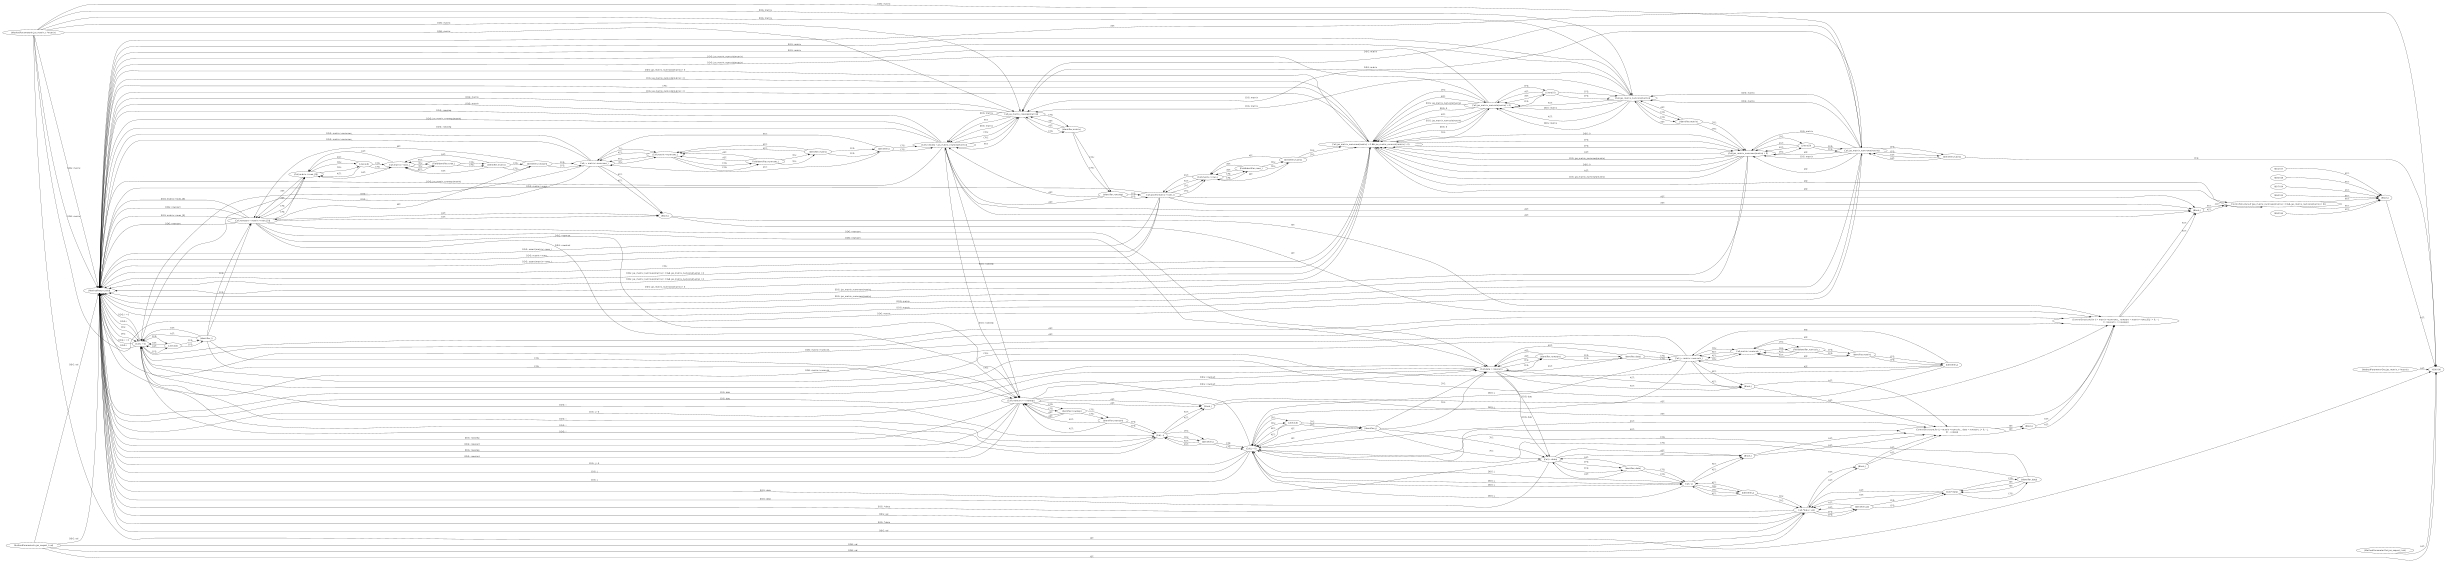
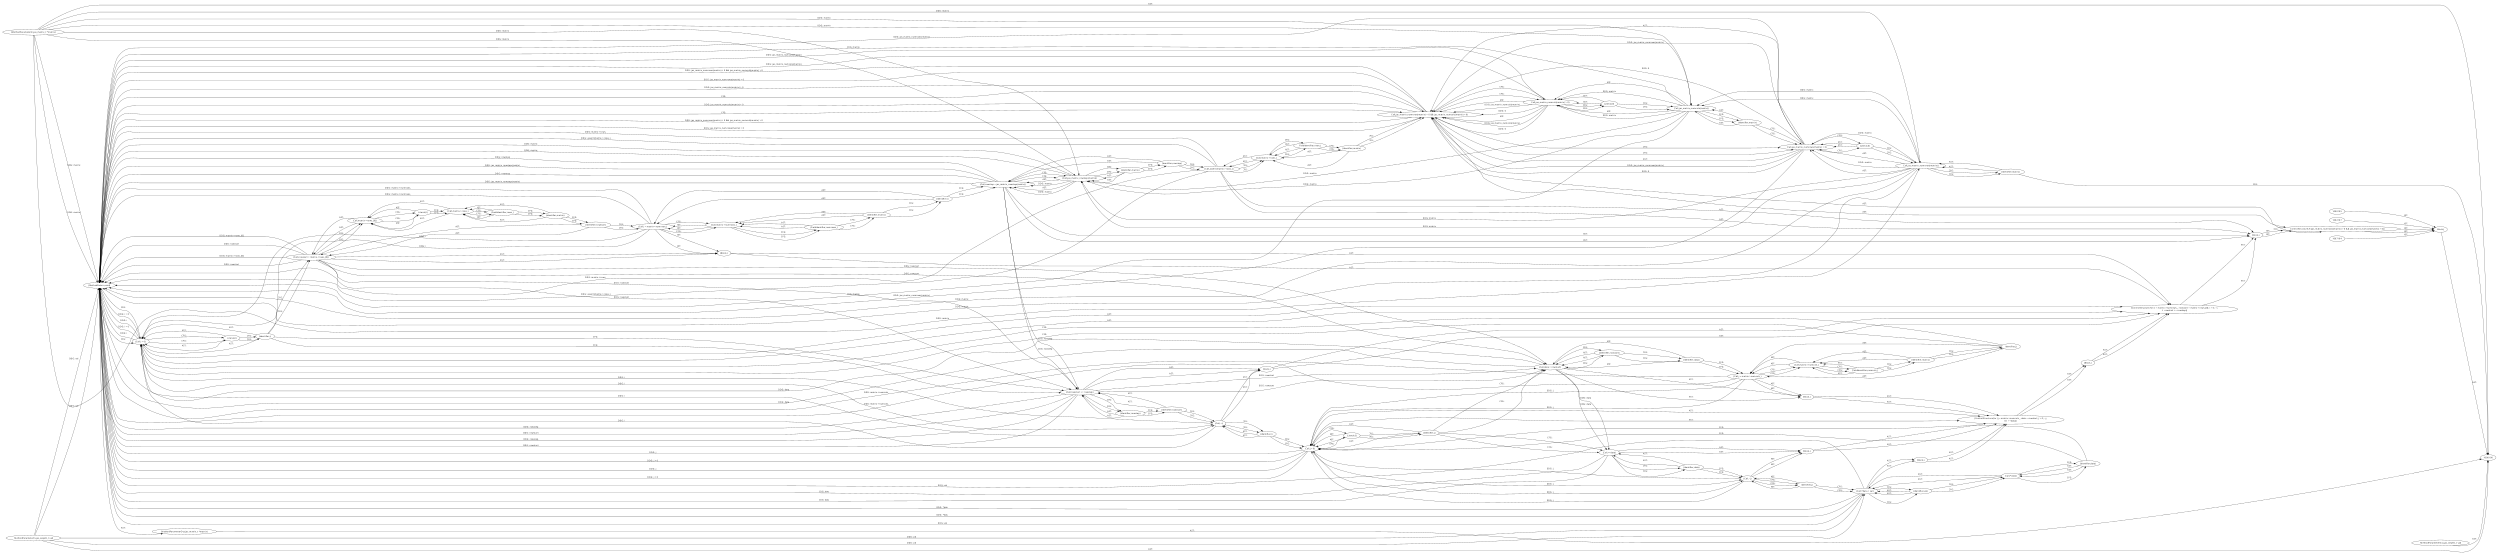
  digraph {
    fontname="Open Sans"
    rankdir=LR
    node [fontname="Open Sans"]
    edge [fontname="Open Sans"]
    n1 [label="(MethodReturn,void)"]
    n2 [label="(Call,i > 0)"]
    n3 [label="(Call,jas_matrix_numrows(matrix) > 0 && jas_matrix_numcols(matrix) > 0)"]
    1000100
    n5 [label="(ControlStructure,for (i = matrix->numrows_, rowstart = matrix->rows_[0]; i > 0; --i,\n\t\t  rowstart += rowstep))"]
    n6 [label="(Literal,0)"]
    n7 [label="(Call,--i)"]
    n8 [label="(ControlStructure,if (jas_matrix_numrows(matrix) > 0 && jas_matrix_numcols(matrix) > 0))"]
    n9 [label="(Call,jas_matrix_numrows(matrix) > 0)"]
    n10 [label="(Call,jas_matrix_numcols(matrix) > 0)"]
    n11 [label="(MethodParameterIn,jas_matrix_t *matrix)"]
    n12 [label="(Call,jas_matrix_rowstep(matrix))"]
    n13 [label="(Call,jas_matrix_numcols(matrix))"]
    n14 [label="(Call,jas_matrix_numrows(matrix))"]
    n15 [label="(Call,rowstep = jas_matrix_rowstep(matrix))"]
    n16 [label="(Identifier,matrix)"]
    n17 [label="(Identifier,matrix)"]
    n18 [label="(Identifier,matrix)"]
    n19 [label="(MethodParameterOut,jas_matrix_t *matrix)"]
    n20 [label="(MethodParameterIn,jas_seqent_t val)"]
    n21 [label="(Call,*data = val)"]
    n22 [label="(Block,)"]
    n23 [label="(Identifier,val)"]
    n24 [label="(MethodParameterOut,jas_seqent_t val)"]
    n25 [label="(FieldIdentifier,rows_)"]
    n26 [label="(Call,matrix->rows_)"]
    n27 [label="(Identifier,matrix)"]
    n28 [label="(Call,assert(matrix->rows_))"]
    n29 [label="(Block,)"]
    n30 [label="(Call,rowstart += rowstep)"]
    n31 [label="(Identifier,rowstep)"]
    n32 [label="(Call,data = rowstart)"]
    n33 [label="(Block,)"]
    n34 [label="(Identifier,rowstep)"]
    n35 [label="(Call,matrix->numrows_)"]
    n36 [label="(FieldIdentifier,numrows_)"]
    n37 [label="(Call,i = matrix->numrows_)"]
    n38 [label="(Identifier,matrix)"]
    n39 [label="(Block,)"]
    n40 [label="(Identifier,i)"]
    n41 [label="(Call,rowstart = matrix->rows_[0])"]
    n42 [label="(Call,matrix->rows_[0])"]
    n43 [label="(Literal,0)"]
    n44 [label="(Identifier,rowstart)"]
    n45 [label="(Block,)"]
    n46 [label="(Call,++data)"]
    n47 [label="(Identifier,rowstart)"]
    n48 [label="(Call,matrix->rows_)"]
    n49 [label="(FieldIdentifier,rows_)"]
    n50 [label="(Identifier,matrix)"]
    n51 [label="(Identifier,i)"]
    n52 [label="(Identifier,i)"]
    n53 [label="(Call,j > 0)"]
    n54 [label="(ControlStructure,for (j = matrix->numcols_, data = rowstart; j > 0; --j,\n\t\t\t  ++data))"]
    n55 [label="(Literal,0)"]
    n56 [label="(Call,--j)"]
    n57 [label="(Identifier,rowstart)"]
    n58 [label="(Block,)"]
    n59 [label="(Call,matrix->numcols_)"]
    n60 [label="(FieldIdentifier,numcols_)"]
    n61 [label="(Call,j = matrix->numcols_)"]
    n62 [label="(Identifier,matrix)"]
    n63 [label="(Identifier,j)"]
    n64 [label="(Identifier,data)"]
    n65 [label="(Block,)"]
    n66 [label="(Identifier,data)"]
    n67 [label="(Identifier,j)"]
    n68 [label="(Identifier,j)"]
    n69 [label="(Call,*data)"]
    n70 [label="(Identifier,data)"]
    n71 [label="(Block,)"]
    n72 [label="(Literal,0)"]
    n73 [label="(Literal,0)"]
    n74 [label=1007104]
    1000105
-   1000106
    n77 [label=1002107]
-   1000108
    n1 -> n2 [label="CFG: "]
    n1 -> n2 [label="CFG: "]
    n1 -> n3 [label="CFG: "]
    n1 -> n3 [label="CFG: "]
-   n1 -> 1000100 [label="AST: "]
+   n1 -> n19 [label="AST: "]
    n2 -> n1 [label="DDG: i > 0"]
    n2 -> n1 [label="DDG: i"]
    n2 -> n1 [label="DDG: i > 0"]
    n2 -> n1 [label="DDG: i"]
    n2 -> n5 [label="AST: "]
    n2 -> n5 [label="AST: "]
    n2 -> n6 [label="CFG: "]
    n2 -> n6 [label="CFG: "]
    n2 -> n7 [label="DDG: i"]
    n2 -> n7 [label="DDG: i"]
    n3 -> n1 [label="DDG: jas_matrix_numcols(matrix) > 0"]
    n3 -> n1 [label="DDG: jas_matrix_numrows(matrix) > 0 && jas_matrix_numcols(matrix) > 0"]
    n3 -> n1 [label="DDG: jas_matrix_numrows(matrix) > 0"]
    n3 -> n1 [label="DDG: jas_matrix_numcols(matrix) > 0"]
    n3 -> n1 [label="DDG: jas_matrix_numrows(matrix) > 0 && jas_matrix_numcols(matrix) > 0"]
    n3 -> n1 [label="DDG: jas_matrix_numrows(matrix) > 0"]
    n3 -> n8 [label="AST: "]
    n3 -> n8 [label="AST: "]
    n3 -> n9 [label="CFG: "]
    n3 -> n9 [label="CFG: "]
    n3 -> n10 [label="CFG: "]
    n3 -> n10 [label="CFG: "]
    n5 -> n29 [label="AST: "]
    n5 -> n29 [label="AST: "]
    n6 -> n2 [label="AST: "]
    n6 -> n2 [label="AST: "]
    n6 -> n51 [label="CFG: "]
    n6 -> n51 [label="CFG: "]
    n7 -> n2 [label="DDG: i"]
    n7 -> n2 [label="DDG: i"]
    n7 -> n33 [label="AST: "]
    n7 -> n33 [label="AST: "]
    n7 -> n52 [label="CFG: "]
    n7 -> n52 [label="CFG: "]
    n8 -> n71 [label="AST: "]
    n8 -> n71 [label="AST: "]
    n9 -> n1 [label="DDG: jas_matrix_numrows(matrix)"]
    n9 -> n1 [label="DDG: jas_matrix_numrows(matrix)"]
    n9 -> n3 [label="AST: "]
    n9 -> n3 [label="DDG: jas_matrix_numrows(matrix)"]
    n9 -> n3 [label="DDG: 0"]
    n9 -> n3 [label="AST: "]
    n9 -> n3 [label="DDG: jas_matrix_numrows(matrix)"]
    n9 -> n3 [label="DDG: 0"]
    n9 -> n72 [label="CFG: "]
    n9 -> n72 [label="CFG: "]
    n10 -> n1 [label="DDG: jas_matrix_numcols(matrix)"]
    n10 -> n1 [label="DDG: jas_matrix_numcols(matrix)"]
    n10 -> n3 [label="AST: "]
    n10 -> n3 [label="DDG: jas_matrix_numcols(matrix)"]
    n10 -> n3 [label="DDG: 0"]
    n10 -> n3 [label="AST: "]
    n10 -> n3 [label="DDG: jas_matrix_numcols(matrix)"]
    n10 -> n3 [label="DDG: 0"]
    n10 -> n73 [label="CFG: "]
    n10 -> n73 [label="CFG: "]
    n11 -> n1 [label="DDG: matrix"]
    n11 -> n1 [label="DDG: matrix"]
    n11 -> 1000100 [label="AST: "]
    n11 -> n12 [label="DDG: matrix"]
    n11 -> n12 [label="DDG: matrix"]
    n11 -> n13 [label="DDG: matrix"]
    n11 -> n13 [label="DDG: matrix"]
    n11 -> n14 [label="DDG: matrix"]
    n11 -> n14 [label="DDG: matrix"]
    n12 -> n1 [label="DDG: matrix"]
    n12 -> n1 [label="DDG: matrix"]
    n12 -> n15 [label="AST: "]
    n12 -> n15 [label="DDG: matrix"]
    n12 -> n15 [label="AST: "]
    n12 -> n15 [label="DDG: matrix"]
    n12 -> n16 [label="CFG: "]
    n12 -> n16 [label="CFG: "]
    n13 -> n1 [label="DDG: matrix"]
    n13 -> n1 [label="DDG: matrix"]
    n13 -> n10 [label="AST: "]
    n13 -> n10 [label="DDG: matrix"]
    n13 -> n10 [label="AST: "]
    n13 -> n10 [label="DDG: matrix"]
    n13 -> n12 [label="DDG: matrix"]
    n13 -> n12 [label="DDG: matrix"]
    n13 -> n17 [label="CFG: "]
    n13 -> n17 [label="CFG: "]
    n14 -> n1 [label="DDG: matrix"]
    n14 -> n1 [label="DDG: matrix"]
    n14 -> n9 [label="AST: "]
    n14 -> n9 [label="DDG: matrix"]
    n14 -> n9 [label="AST: "]
    n14 -> n9 [label="DDG: matrix"]
    n14 -> n12 [label="DDG: matrix"]
    n14 -> n12 [label="DDG: matrix"]
    n14 -> n13 [label="DDG: matrix"]
    n14 -> n13 [label="DDG: matrix"]
    n14 -> n18 [label="CFG: "]
    n14 -> n18 [label="CFG: "]
    n15 -> n1 [label="DDG: rowstep"]
    n15 -> n1 [label="DDG: jas_matrix_rowstep(matrix)"]
    n15 -> n1 [label="DDG: rowstep"]
    n15 -> n1 [label="DDG: jas_matrix_rowstep(matrix)"]
    n15 -> n12 [label="CFG: "]
    n15 -> n12 [label="CFG: "]
    n15 -> n29 [label="AST: "]
    n15 -> n29 [label="AST: "]
    n15 -> n30 [label="DDG: rowstep"]
    n15 -> n30 [label="DDG: rowstep"]
    n16 -> n12 [label="AST: "]
    n16 -> n12 [label="AST: "]
    n16 -> n31 [label="CFG: "]
    n16 -> n31 [label="CFG: "]
    n17 -> n9 [label="CFG: "]
    n17 -> n9 [label="CFG: "]
    n17 -> n13 [label="AST: "]
    n17 -> n13 [label="AST: "]
    n18 -> 1000100 [label="CFG: "]
    n18 -> n14 [label="AST: "]
    n18 -> n14 [label="AST: "]
    n19 -> 1000100 [label="AST: "]
    n20 -> n1 [label="DDG: val"]
    n20 -> n1 [label="DDG: val"]
    n20 -> 1000100 [label="AST: "]
    n20 -> n21 [label="DDG: val"]
    n20 -> n21 [label="DDG: val"]
    n21 -> n1 [label="DDG: *data"]
    n21 -> n1 [label="DDG: val"]
    n21 -> n1 [label="DDG: *data"]
    n21 -> n1 [label="DDG: val"]
    n21 -> n22 [label="AST: "]
    n21 -> n22 [label="AST: "]
    n21 -> n23 [label="CFG: "]
    n21 -> n23 [label="CFG: "]
    n22 -> n54 [label="AST: "]
    n22 -> n54 [label="AST: "]
    n23 -> n21 [label="AST: "]
    n23 -> n21 [label="AST: "]
    n23 -> n69 [label="CFG: "]
    n23 -> n69 [label="CFG: "]
    n24 -> 1000100 [label="AST: "]
    n25 -> n26 [label="AST: "]
    n25 -> n26 [label="AST: "]
    n25 -> n27 [label="CFG: "]
    n25 -> n27 [label="CFG: "]
    n26 -> n25 [label="CFG: "]
    n26 -> n25 [label="CFG: "]
    n26 -> n28 [label="AST: "]
    n26 -> n28 [label="AST: "]
    n27 -> n3 [label="CFG: "]
    n27 -> n3 [label="CFG: "]
    n27 -> n26 [label="AST: "]
    n27 -> n26 [label="AST: "]
    n28 -> n1 [label="DDG: matrix->rows_"]
    n28 -> n1 [label="DDG: assert(matrix->rows_)"]
    n28 -> n1 [label="DDG: matrix->rows_"]
    n28 -> n1 [label="DDG: assert(matrix->rows_)"]
    n28 -> n26 [label="CFG: "]
    n28 -> n26 [label="CFG: "]
    n28 -> n29 [label="AST: "]
    n28 -> n29 [label="AST: "]
    n29 -> n8 [label="AST: "]
    n29 -> n8 [label="AST: "]
    n30 -> n1 [label="DDG: rowstep"]
    n30 -> n1 [label="DDG: rowstart"]
    n30 -> n1 [label="DDG: rowstep"]
    n30 -> n1 [label="DDG: rowstart"]
    n30 -> n32 [label="DDG: rowstart"]
    n30 -> n32 [label="DDG: rowstart"]
    n30 -> n33 [label="AST: "]
    n30 -> n33 [label="AST: "]
    n30 -> n34 [label="CFG: "]
    n30 -> n34 [label="CFG: "]
    n31 -> n15 [label="AST: "]
    n31 -> n15 [label="AST: "]
    n31 -> n28 [label="CFG: "]
    n31 -> n28 [label="CFG: "]
    n32 -> n1 [label="DDG: data"]
    n32 -> n1 [label="DDG: data"]
    n32 -> n44 [label="CFG: "]
    n32 -> n44 [label="CFG: "]
    n32 -> n45 [label="AST: "]
    n32 -> n45 [label="AST: "]
    n32 -> n46 [label="DDG: data"]
    n32 -> n46 [label="DDG: data"]
    n33 -> n5 [label="AST: "]
    n33 -> n5 [label="AST: "]
    n34 -> n30 [label="AST: "]
    n34 -> n30 [label="AST: "]
    n34 -> n57 [label="CFG: "]
    n34 -> n57 [label="CFG: "]
    n35 -> n36 [label="CFG: "]
    n35 -> n36 [label="CFG: "]
    n35 -> n37 [label="AST: "]
    n35 -> n37 [label="AST: "]
    n36 -> n35 [label="AST: "]
    n36 -> n35 [label="AST: "]
    n36 -> n38 [label="CFG: "]
    n36 -> n38 [label="CFG: "]
    n37 -> n1 [label="DDG: matrix->numrows_"]
    n37 -> n1 [label="DDG: matrix->numrows_"]
    n37 -> n2 [label="DDG: i"]
    n37 -> n2 [label="DDG: i"]
    n37 -> n35 [label="CFG: "]
    n37 -> n35 [label="CFG: "]
    n37 -> n39 [label="AST: "]
    n37 -> n39 [label="AST: "]
    n38 -> n35 [label="AST: "]
    n38 -> n35 [label="AST: "]
    n38 -> n40 [label="CFG: "]
    n38 -> n40 [label="CFG: "]
    n39 -> n5 [label="AST: "]
    n39 -> n5 [label="AST: "]
    n40 -> n15 [label="CFG: "]
    n40 -> n15 [label="CFG: "]
    n40 -> n37 [label="AST: "]
    n40 -> n37 [label="AST: "]
    n41 -> n1 [label="DDG: rowstart"]
    n41 -> n1 [label="DDG: matrix->rows_[0]"]
    n41 -> n1 [label="DDG: rowstart"]
    n41 -> n1 [label="DDG: matrix->rows_[0]"]
    n41 -> n30 [label="DDG: rowstart"]
    n41 -> n30 [label="DDG: rowstart"]
    n41 -> n32 [label="DDG: rowstart"]
    n41 -> n32 [label="DDG: rowstart"]
    n41 -> n39 [label="AST: "]
    n41 -> n39 [label="AST: "]
    n41 -> n42 [label="CFG: "]
    n41 -> n42 [label="CFG: "]
    n42 -> n41 [label="AST: "]
    n42 -> n41 [label="AST: "]
    n42 -> n43 [label="CFG: "]
    n42 -> n43 [label="CFG: "]
    n43 -> n42 [label="AST: "]
    n43 -> n42 [label="AST: "]
    n43 -> n48 [label="CFG: "]
    n43 -> n48 [label="CFG: "]
    n44 -> n32 [label="AST: "]
    n44 -> n32 [label="AST: "]
    n44 -> n64 [label="CFG: "]
    n44 -> n64 [label="CFG: "]
    n45 -> n54 [label="AST: "]
    n45 -> n54 [label="AST: "]
    n46 -> n1 [label="DDG: data"]
    n46 -> n1 [label="DDG: data"]
    n46 -> n65 [label="AST: "]
    n46 -> n65 [label="AST: "]
    n46 -> n66 [label="CFG: "]
    n46 -> n66 [label="CFG: "]
    n47 -> n37 [label="CFG: "]
    n47 -> n37 [label="CFG: "]
    n47 -> n41 [label="AST: "]
    n47 -> n41 [label="AST: "]
    n48 -> n42 [label="AST: "]
    n48 -> n42 [label="AST: "]
    n48 -> n49 [label="CFG: "]
    n48 -> n49 [label="CFG: "]
    n49 -> n48 [label="AST: "]
    n49 -> n48 [label="AST: "]
    n49 -> n50 [label="CFG: "]
    n49 -> n50 [label="CFG: "]
    n50 -> n47 [label="CFG: "]
    n50 -> n47 [label="CFG: "]
    n50 -> n48 [label="AST: "]
    n50 -> n48 [label="AST: "]
    n51 -> n2 [label="AST: "]
    n51 -> n2 [label="AST: "]
    n51 -> n30 [label="CFG: "]
    n51 -> n30 [label="CFG: "]
    n51 -> n41 [label="CFG: "]
    n51 -> n41 [label="CFG: "]
    n52 -> n7 [label="AST: "]
    n52 -> n7 [label="AST: "]
    n52 -> n53 [label="CFG: "]
    n52 -> n53 [label="CFG: "]
    n53 -> n1 [label="DDG: j"]
    n53 -> n1 [label="DDG: j > 0"]
    n53 -> n1 [label="DDG: j"]
    n53 -> n1 [label="DDG: j > 0"]
    n53 -> n54 [label="AST: "]
    n53 -> n54 [label="AST: "]
    n53 -> n55 [label="CFG: "]
    n53 -> n55 [label="CFG: "]
    n53 -> n56 [label="DDG: j"]
    n53 -> n56 [label="DDG: j"]
    n54 -> n58 [label="AST: "]
    n54 -> n58 [label="AST: "]
    n55 -> n53 [label="AST: "]
    n55 -> n53 [label="AST: "]
    n55 -> n67 [label="CFG: "]
    n55 -> n67 [label="CFG: "]
    n56 -> n53 [label="DDG: j"]
    n56 -> n53 [label="DDG: j"]
    n56 -> n65 [label="AST: "]
    n56 -> n65 [label="AST: "]
    n56 -> n68 [label="CFG: "]
    n56 -> n68 [label="CFG: "]
    n57 -> n7 [label="CFG: "]
    n57 -> n7 [label="CFG: "]
    n57 -> n30 [label="AST: "]
    n57 -> n30 [label="AST: "]
    n58 -> n5 [label="AST: "]
    n58 -> n5 [label="AST: "]
    n59 -> n60 [label="CFG: "]
    n59 -> n60 [label="CFG: "]
    n59 -> n61 [label="AST: "]
    n59 -> n61 [label="AST: "]
    n60 -> n59 [label="AST: "]
    n60 -> n59 [label="AST: "]
    n60 -> n62 [label="CFG: "]
    n60 -> n62 [label="CFG: "]
    n61 -> n1 [label="DDG: matrix->numcols_"]
    n61 -> n1 [label="DDG: matrix->numcols_"]
    n61 -> n45 [label="AST: "]
    n61 -> n45 [label="AST: "]
    n61 -> n53 [label="DDG: j"]
    n61 -> n53 [label="DDG: j"]
    n61 -> n59 [label="CFG: "]
    n61 -> n59 [label="CFG: "]
    n62 -> n59 [label="AST: "]
    n62 -> n59 [label="AST: "]
    n62 -> n63 [label="CFG: "]
    n62 -> n63 [label="CFG: "]
    n63 -> n2 [label="CFG: "]
    n63 -> n2 [label="CFG: "]
    n63 -> n61 [label="AST: "]
    n63 -> n61 [label="AST: "]
    n64 -> n32 [label="AST: "]
    n64 -> n32 [label="AST: "]
    n64 -> n61 [label="CFG: "]
    n64 -> n61 [label="CFG: "]
    n65 -> n54 [label="AST: "]
    n65 -> n54 [label="AST: "]
    n66 -> n46 [label="AST: "]
    n66 -> n46 [label="AST: "]
    n66 -> n56 [label="CFG: "]
    n66 -> n56 [label="CFG: "]
    n67 -> n32 [label="CFG: "]
    n67 -> n32 [label="CFG: "]
    n67 -> n46 [label="CFG: "]
    n67 -> n46 [label="CFG: "]
    n67 -> n53 [label="AST: "]
    n67 -> n53 [label="AST: "]
    n68 -> n21 [label="CFG: "]
    n68 -> n21 [label="CFG: "]
    n68 -> n56 [label="AST: "]
    n68 -> n56 [label="AST: "]
    n69 -> n21 [label="AST: "]
    n69 -> n21 [label="AST: "]
    n69 -> n70 [label="CFG: "]
    n69 -> n70 [label="CFG: "]
    n70 -> n53 [label="CFG: "]
    n70 -> n53 [label="CFG: "]
    n70 -> n69 [label="AST: "]
    n70 -> n69 [label="AST: "]
    n71 -> 1000100 [label="AST: "]
    n72 -> n9 [label="AST: "]
    n72 -> n9 [label="AST: "]
    n72 -> n14 [label="CFG: "]
    n72 -> n14 [label="CFG: "]
    n73 -> n10 [label="AST: "]
    n73 -> n10 [label="AST: "]
    n73 -> n13 [label="CFG: "]
    n73 -> n13 [label="CFG: "]
    n74 -> n71 [label="AST: "]
    1000105 -> n71 [label="AST: "]
-   1000106 -> n71 [label="AST: "]
    n77 -> n71 [label="AST: "]
-   1000108 -> n71 [label="AST: "]
  }
